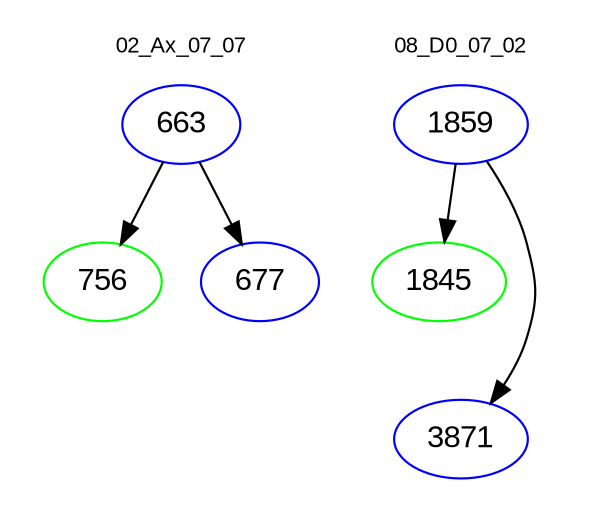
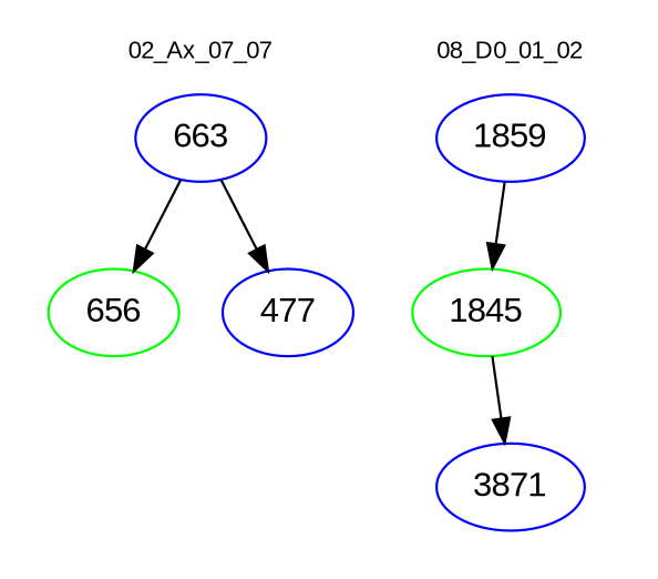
  digraph {
    fontname="Liberation Sans"
    node [color=blue fontname="Liberation Sans"]
    edge [color=black fontname="Liberation Sans"]
    n1 [label=663]
-   n2 [color=green label=756]
-   n3 [label=677]
+   n2 [color=green label=656]
+   n3 [label=477]
    n4 [label=1859]
    n5 [color=green label=1845]
    n6 [label=3871]
    subgraph cluster_1 {
      color=white
      fontsize=10
      label="02_Ax_07_07"
      n1
      n2
      n3
    }
    subgraph cluster_2 {
      color=white
      fontsize=10
-     label="08_D0_07_02"
+     label="08_D0_01_02"
      n4
      n5
      n6
    }
    n1 -> n2
    n1 -> n3
    n4 -> n5
-   n4 -> n6
+   n5 -> n6
  }
